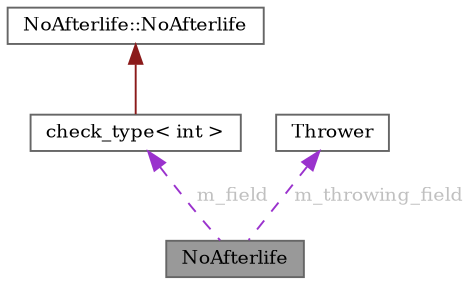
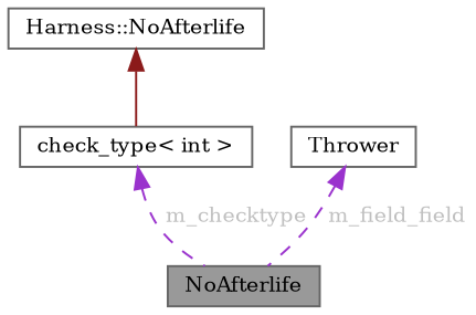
  digraph {
    fontname="DejaVu Serif"
    node [color=gray40 fillcolor=white fontname="DejaVu Serif" fontsize=10 shape=box style=filled]
    edge [color=darkorchid3 dir=back fontcolor=grey fontname="DejaVu Serif" fontsize=10 labelfontname=Helvetica labelfontsize=10 style=dashed]
    n1 [fillcolor=grey60 fontcolor=black height=0.2 label=NoAfterlife width=0.4]
    n2 [height=0.2 label="check_type\< int \>" width=0.4]
-   n3 [height=0.2 label="NoAfterlife::NoAfterlife" width=0.4]
+   n3 [height=0.2 label="Harness::NoAfterlife" width=0.4]
    n4 [height=0.2 label=Thrower width=0.4]
-   n2 -> n1 [label=" m_field"]
+   n2 -> n1 [label=" m_checktype"]
    n3 -> n2 [color=firebrick4 style=solid fontcolor=""]
-   n4 -> n1 [label=" m_throwing_field"]
+   n4 -> n1 [label=" m_field_field"]
  }
